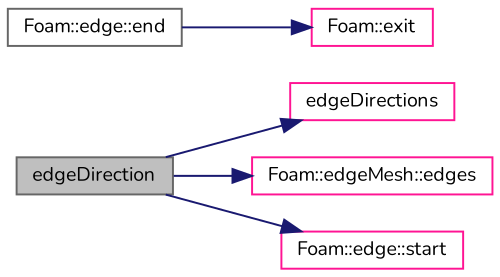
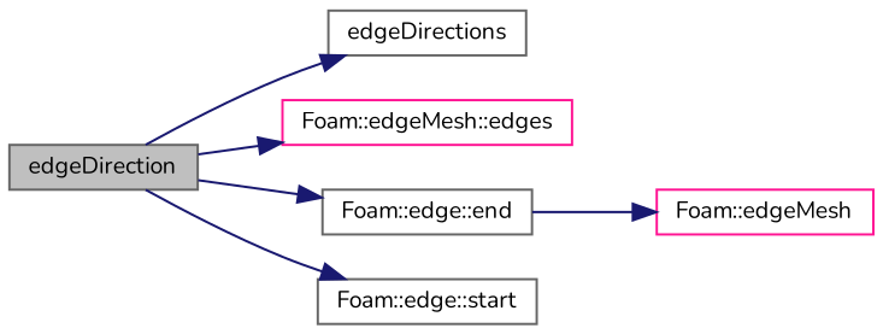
  digraph {
    fontname=Nunito
    rankdir=LR
    node [color=gray40 fontname=Nunito fontsize=10 shape=record]
    edge [color=midnightblue fontname=Nunito fontsize=10 labelfontname=FreeSans labelfontsize=10 style=solid]
    n1 [fillcolor=grey75 fontcolor=black height=0.2 label=edgeDirection style=filled width=0.4]
-   n2 [color=deeppink height=0.2 label=edgeDirections width=0.4]
+   n2 [height=0.2 label=edgeDirections width=0.4]
    n3 [color=deeppink height=0.2 label="Foam::edgeMesh::edges" width=0.4]
    n4 [height=0.2 label="Foam::edge::end" width=0.4]
-   n5 [color=deeppink height=0.2 label="Foam::edge::start" width=0.4]
-   n6 [color=deeppink height=0.2 label="Foam::exit" width=0.4]
+   n5 [height=0.2 label="Foam::edge::start" width=0.4]
+   n6 [color=deeppink height=0.2 label="Foam::edgeMesh" width=0.4]
    n1 -> n2
    n1 -> n3
+   n1 -> n4
    n1 -> n5
    n4 -> n6
  }
